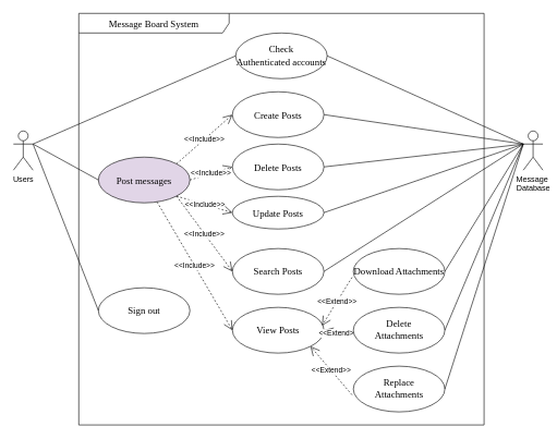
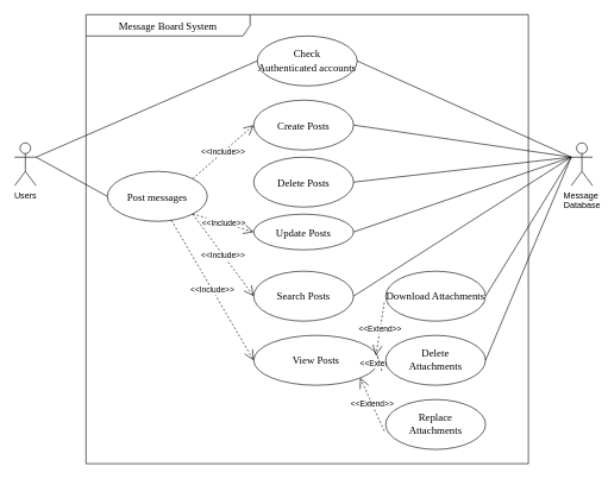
  <mxCell id="0" />
  <mxCell id="1" parent="0" />
  <mxCell id="2" value="Users" style="shape=umlActor;verticalLabelPosition=bottom;labelBackgroundColor=#ffffff;verticalAlign=top;html=1;" vertex="1" parent="1"><mxGeometry x="20" y="200" width="30" height="60" as="geometry" /></mxCell>
  <mxCell id="3" value="Message&amp;nbsp;&lt;br&gt;Database" style="shape=umlActor;verticalLabelPosition=bottom;labelBackgroundColor=#ffffff;verticalAlign=top;html=1;" vertex="1" parent="1"><mxGeometry x="800" y="200" width="30" height="60" as="geometry" /></mxCell>
  <mxCell id="4" value="&lt;span style=&quot;white-space: normal ; font-size: 11pt ; font-family: &amp;#34;times new roman&amp;#34; , serif&quot;&gt;Message Board System&lt;/span&gt;&lt;span style=&quot;font-size: medium ; white-space: normal&quot;&gt;&lt;/span&gt;" style="shape=umlFrame;whiteSpace=wrap;html=1;width=230;height=30;" vertex="1" parent="1"><mxGeometry x="120" y="20" width="620" height="630" as="geometry" /></mxCell>
  <mxCell id="5" value="&lt;span style=&quot;white-space: normal ; font-size: 11pt ; font-family: &amp;#34;times new roman&amp;#34; , serif&quot;&gt;Check&lt;br&gt;Authenticated accounts&lt;/span&gt;&lt;span style=&quot;font-size: medium ; white-space: normal&quot;&gt;&lt;/span&gt;" style="ellipse;whiteSpace=wrap;html=1;" vertex="1" parent="1"><mxGeometry x="360" y="50" width="140" height="70" as="geometry" /></mxCell>
  <mxCell id="6" value="" style="endArrow=none;html=1;exitX=1;exitY=0.333;exitDx=0;exitDy=0;exitPerimeter=0;entryX=0;entryY=0.5;entryDx=0;entryDy=0;" edge="1" parent="1" source="2" target="5"><mxGeometry width="50" height="50" relative="1" as="geometry"><mxPoint x="330" y="330" as="sourcePoint" /><mxPoint x="380" y="280" as="targetPoint" /></mxGeometry></mxCell>
- <mxCell id="7" value="&lt;span style=&quot;white-space: normal ; font-size: 11pt ; font-family: &amp;#34;times new roman&amp;#34; , serif&quot;&gt;Post messages&lt;/span&gt;&lt;span style=&quot;font-size: medium ; white-space: normal&quot;&gt;&lt;/span&gt;" style="ellipse;whiteSpace=wrap;html=1;fillColor=#e1d5e7;" vertex="1" parent="1"><mxGeometry x="150" y="240" width="140" height="70" as="geometry" /></mxCell>
+ <mxCell id="7" value="&lt;span style=&quot;white-space: normal ; font-size: 11pt ; font-family: &amp;#34;times new roman&amp;#34; , serif&quot;&gt;Post messages&lt;/span&gt;&lt;span style=&quot;font-size: medium ; white-space: normal&quot;&gt;&lt;/span&gt;" style="ellipse;whiteSpace=wrap;html=1;" vertex="1" parent="1"><mxGeometry x="150" y="240" width="140" height="70" as="geometry" /></mxCell>
  <mxCell id="8" value="&lt;span style=&quot;white-space: normal ; font-size: 11pt ; font-family: &amp;#34;times new roman&amp;#34; , serif&quot;&gt;Create Posts&lt;/span&gt;&lt;span style=&quot;font-size: medium ; white-space: normal&quot;&gt;&lt;/span&gt;" style="ellipse;whiteSpace=wrap;html=1;" vertex="1" parent="1"><mxGeometry x="355" y="140" width="140" height="70" as="geometry" /></mxCell>
  <mxCell id="9" value="" style="endArrow=none;html=1;entryX=0;entryY=0.5;entryDx=0;entryDy=0;exitX=1;exitY=0.333;exitDx=0;exitDy=0;exitPerimeter=0;" edge="1" parent="1" target="7" source="2"><mxGeometry width="50" height="50" relative="1" as="geometry"><mxPoint x="50" y="210" as="sourcePoint" /><mxPoint x="380" y="380" as="targetPoint" /></mxGeometry></mxCell>
  <mxCell id="10" value="&amp;lt;&amp;lt;Include&amp;gt;&amp;gt;" style="endArrow=open;endSize=12;dashed=1;html=1;exitX=1;exitY=0;exitDx=0;exitDy=0;entryX=0;entryY=0.5;entryDx=0;entryDy=0;" edge="1" parent="1" source="7" target="8"><mxGeometry width="160" relative="1" as="geometry"><mxPoint x="410" y="330" as="sourcePoint" /><mxPoint x="570" y="330" as="targetPoint" /></mxGeometry></mxCell>
  <mxCell id="11" value="&lt;span style=&quot;white-space: normal ; font-size: 11pt ; font-family: &amp;#34;times new roman&amp;#34; , serif&quot;&gt;Delete Posts&lt;/span&gt;&lt;span style=&quot;font-size: medium ; white-space: normal&quot;&gt;&lt;/span&gt;" style="ellipse;whiteSpace=wrap;html=1;" vertex="1" parent="1"><mxGeometry x="355" y="220" width="140" height="70" as="geometry" /></mxCell>
- <mxCell id="12" value="&amp;lt;&amp;lt;Include&amp;gt;&amp;gt;" style="endArrow=open;endSize=12;dashed=1;html=1;exitX=1;exitY=0.5;exitDx=0;exitDy=0;entryX=0;entryY=0.5;entryDx=0;entryDy=0;" edge="1" parent="1" target="11" source="7"><mxGeometry width="160" relative="1" as="geometry"><mxPoint x="310" y="325" as="sourcePoint" /><mxPoint x="460" y="450" as="targetPoint" /></mxGeometry></mxCell>
  <mxCell id="13" value="&lt;span style=&quot;white-space: normal ; font-size: 11pt ; font-family: &amp;#34;times new roman&amp;#34; , serif&quot;&gt;Update Posts&lt;/span&gt;&lt;span style=&quot;font-size: medium ; white-space: normal&quot;&gt;&lt;/span&gt;" style="ellipse;whiteSpace=wrap;html=1;" vertex="1" parent="1"><mxGeometry x="355" y="300" width="140" height="50" as="geometry" /></mxCell>
  <mxCell id="14" value="&amp;lt;&amp;lt;Include&amp;gt;&amp;gt;" style="endArrow=open;endSize=12;dashed=1;html=1;entryX=0;entryY=0.5;entryDx=0;entryDy=0;exitX=1;exitY=1;exitDx=0;exitDy=0;" edge="1" parent="1" target="13" source="7"><mxGeometry width="160" relative="1" as="geometry"><mxPoint x="290" y="220" as="sourcePoint" /><mxPoint x="440" y="540" as="targetPoint" /></mxGeometry></mxCell>
- <mxCell id="15" value="&lt;span style=&quot;white-space: normal ; font-size: 11pt ; font-family: &amp;#34;times new roman&amp;#34; , serif&quot;&gt;View Posts&lt;/span&gt;&lt;span style=&quot;font-size: medium ; white-space: normal&quot;&gt;&lt;/span&gt;" style="ellipse;whiteSpace=wrap;html=1;" vertex="1" parent="1"><mxGeometry x="355" y="470" width="140" height="70" as="geometry" /></mxCell>
+ <mxCell id="15" value="&lt;span style=&quot;white-space: normal ; font-size: 11pt ; font-family: &amp;#34;times new roman&amp;#34; , serif&quot;&gt;View Posts&lt;/span&gt;&lt;span style=&quot;font-size: medium ; white-space: normal&quot;&gt;&lt;/span&gt;" style="ellipse;whiteSpace=wrap;html=1;" vertex="1" parent="1"><mxGeometry x="355" y="470" width="175" height="70" as="geometry" /></mxCell>
  <mxCell id="16" value="&amp;lt;&amp;lt;Include&amp;gt;&amp;gt;" style="endArrow=open;endSize=12;dashed=1;html=1;entryX=0;entryY=0.5;entryDx=0;entryDy=0;" edge="1" parent="1" target="15" source="7"><mxGeometry width="160" relative="1" as="geometry"><mxPoint x="270" y="495" as="sourcePoint" /><mxPoint x="420" y="620" as="targetPoint" /></mxGeometry></mxCell>
  <mxCell id="17" value="&amp;lt;&amp;lt;Extend&amp;gt;&amp;gt;" style="endArrow=open;endSize=12;dashed=1;html=1;entryX=0.979;entryY=0.4;entryDx=0;entryDy=0;exitX=-0.014;exitY=0.629;exitDx=0;exitDy=0;exitPerimeter=0;entryPerimeter=0;" edge="1" parent="1" source="18" target="15"><mxGeometry width="160" relative="1" as="geometry"><mxPoint x="249.712" y="258.584" as="sourcePoint" /><mxPoint x="365" y="455" as="targetPoint" /></mxGeometry></mxCell>
  <mxCell id="18" value="&lt;span style=&quot;white-space: normal ; font-size: 11pt ; font-family: &amp;#34;times new roman&amp;#34; , serif&quot;&gt;Download Attachments&lt;br&gt;&lt;/span&gt;&lt;span style=&quot;font-size: medium ; white-space: normal&quot;&gt;&lt;/span&gt;" style="ellipse;whiteSpace=wrap;html=1;" vertex="1" parent="1"><mxGeometry x="540" y="380" width="140" height="70" as="geometry" /></mxCell>
  <mxCell id="19" value="&amp;lt;&amp;lt;Extend&amp;gt;&amp;gt;" style="endArrow=open;endSize=12;dashed=1;html=1;entryX=1;entryY=0.5;entryDx=0;entryDy=0;exitX=-0.014;exitY=0.629;exitDx=0;exitDy=0;exitPerimeter=0;" edge="1" parent="1" source="20" target="15"><mxGeometry width="160" relative="1" as="geometry"><mxPoint x="252.652" y="358.584" as="sourcePoint" /><mxPoint x="495" y="538" as="targetPoint" /></mxGeometry></mxCell>
  <mxCell id="20" value="&lt;span style=&quot;white-space: normal ; font-size: 11pt ; font-family: &amp;#34;times new roman&amp;#34; , serif&quot;&gt;Delete &lt;br&gt;Attachments&lt;br&gt;&lt;/span&gt;&lt;span style=&quot;font-size: medium ; white-space: normal&quot;&gt;&lt;/span&gt;" style="ellipse;whiteSpace=wrap;html=1;" vertex="1" parent="1"><mxGeometry x="540" y="470" width="140" height="70" as="geometry" /></mxCell>
  <mxCell id="21" value="&amp;lt;&amp;lt;Extend&amp;gt;&amp;gt;" style="endArrow=open;endSize=12;dashed=1;html=1;exitX=-0.014;exitY=0.629;exitDx=0;exitDy=0;exitPerimeter=0;entryX=1;entryY=1;entryDx=0;entryDy=0;" edge="1" parent="1" source="22" target="15"><mxGeometry width="160" relative="1" as="geometry"><mxPoint x="239.712" y="478.584" as="sourcePoint" /><mxPoint x="482.06" y="658" as="targetPoint" /></mxGeometry></mxCell>
  <mxCell id="22" value="&lt;span style=&quot;white-space: normal ; font-size: 11pt ; font-family: &amp;#34;times new roman&amp;#34; , serif&quot;&gt;Replace &lt;br&gt;Attachments&lt;br&gt;&lt;/span&gt;&lt;span style=&quot;font-size: medium ; white-space: normal&quot;&gt;&lt;/span&gt;" style="ellipse;whiteSpace=wrap;html=1;" vertex="1" parent="1"><mxGeometry x="540" y="560" width="140" height="70" as="geometry" /></mxCell>
  <mxCell id="23" value="" style="endArrow=none;html=1;exitX=1;exitY=0.5;exitDx=0;exitDy=0;entryX=0;entryY=0.333;entryDx=0;entryDy=0;entryPerimeter=0;" edge="1" parent="1" source="5" target="3"><mxGeometry width="50" height="50" relative="1" as="geometry"><mxPoint x="60" y="220" as="sourcePoint" /><mxPoint x="170" y="115" as="targetPoint" /></mxGeometry></mxCell>
  <mxCell id="24" value="" style="endArrow=none;html=1;exitX=1;exitY=0.5;exitDx=0;exitDy=0;entryX=0;entryY=0.333;entryDx=0;entryDy=0;entryPerimeter=0;" edge="1" parent="1" source="8" target="3"><mxGeometry width="50" height="50" relative="1" as="geometry"><mxPoint x="520" y="115" as="sourcePoint" /><mxPoint x="790" y="180" as="targetPoint" /></mxGeometry></mxCell>
  <mxCell id="25" value="" style="endArrow=none;html=1;entryX=0;entryY=0.333;entryDx=0;entryDy=0;entryPerimeter=0;exitX=1;exitY=0.5;exitDx=0;exitDy=0;" edge="1" parent="1" source="11" target="3"><mxGeometry width="50" height="50" relative="1" as="geometry"><mxPoint x="505" y="195" as="sourcePoint" /><mxPoint x="780" y="170" as="targetPoint" /></mxGeometry></mxCell>
  <mxCell id="26" value="" style="endArrow=none;html=1;entryX=0;entryY=0.333;entryDx=0;entryDy=0;entryPerimeter=0;exitX=1;exitY=0.5;exitDx=0;exitDy=0;" edge="1" parent="1" source="13" target="3"><mxGeometry width="50" height="50" relative="1" as="geometry"><mxPoint x="505" y="285" as="sourcePoint" /><mxPoint x="780" y="170" as="targetPoint" /></mxGeometry></mxCell>
  <mxCell id="27" value="" style="endArrow=none;html=1;entryX=0;entryY=0.333;entryDx=0;entryDy=0;entryPerimeter=0;exitX=1;exitY=0.5;exitDx=0;exitDy=0;" edge="1" parent="1" source="18" target="3"><mxGeometry width="50" height="50" relative="1" as="geometry"><mxPoint x="505" y="365" as="sourcePoint" /><mxPoint x="780" y="170" as="targetPoint" /></mxGeometry></mxCell>
  <mxCell id="28" value="" style="endArrow=none;html=1;entryX=0;entryY=0.333;entryDx=0;entryDy=0;entryPerimeter=0;exitX=1;exitY=0.5;exitDx=0;exitDy=0;" edge="1" parent="1" source="20" target="3"><mxGeometry width="50" height="50" relative="1" as="geometry"><mxPoint x="700" y="375" as="sourcePoint" /><mxPoint x="780" y="170" as="targetPoint" /></mxGeometry></mxCell>
- <mxCell id="29" value="" style="endArrow=none;html=1;entryX=0;entryY=0.333;entryDx=0;entryDy=0;entryPerimeter=0;exitX=1;exitY=0.5;exitDx=0;exitDy=0;" edge="1" parent="1" source="22" target="3"><mxGeometry width="50" height="50" relative="1" as="geometry"><mxPoint x="700" y="475" as="sourcePoint" /><mxPoint x="780" y="170" as="targetPoint" /></mxGeometry></mxCell>
- <mxCell id="30" value="&lt;span style=&quot;white-space: normal ; font-size: 11pt ; font-family: &amp;#34;times new roman&amp;#34; , serif&quot;&gt;Sign out&lt;/span&gt;&lt;span style=&quot;font-size: medium ; white-space: normal&quot;&gt;&lt;/span&gt;" style="ellipse;whiteSpace=wrap;html=1;" vertex="1" parent="1"><mxGeometry x="150" y="440" width="140" height="70" as="geometry" /></mxCell>
- <mxCell id="31" value="" style="endArrow=none;html=1;entryX=0;entryY=0.5;entryDx=0;entryDy=0;exitX=1;exitY=0.333;exitDx=0;exitDy=0;exitPerimeter=0;" edge="1" parent="1" target="30" source="2"><mxGeometry width="50" height="50" relative="1" as="geometry"><mxPoint x="60" y="410" as="sourcePoint" /><mxPoint x="390" y="580" as="targetPoint" /></mxGeometry></mxCell>
  <mxCell id="32" value="&lt;span style=&quot;white-space: normal ; font-size: 11pt ; font-family: &amp;#34;times new roman&amp;#34; , serif&quot;&gt;Search Posts&lt;/span&gt;&lt;span style=&quot;font-size: medium ; white-space: normal&quot;&gt;&lt;/span&gt;" style="ellipse;whiteSpace=wrap;html=1;" vertex="1" parent="1"><mxGeometry x="355" y="380" width="140" height="70" as="geometry" /></mxCell>
  <mxCell id="33" value="&amp;lt;&amp;lt;Include&amp;gt;&amp;gt;" style="endArrow=open;endSize=12;dashed=1;html=1;entryX=0;entryY=0.5;entryDx=0;entryDy=0;exitX=1;exitY=1;exitDx=0;exitDy=0;" edge="1" parent="1" target="32" source="7"><mxGeometry width="160" relative="1" as="geometry"><mxPoint x="269.919" y="309.996" as="sourcePoint" /><mxPoint x="440" y="610.46" as="targetPoint" /></mxGeometry></mxCell>
  <mxCell id="34" value="" style="endArrow=none;html=1;entryX=0;entryY=0.333;entryDx=0;entryDy=0;entryPerimeter=0;exitX=1;exitY=0.5;exitDx=0;exitDy=0;" edge="1" parent="1" source="32" target="3"><mxGeometry width="50" height="50" relative="1" as="geometry"><mxPoint x="505" y="345" as="sourcePoint" /><mxPoint x="800" y="170" as="targetPoint" /></mxGeometry></mxCell>
